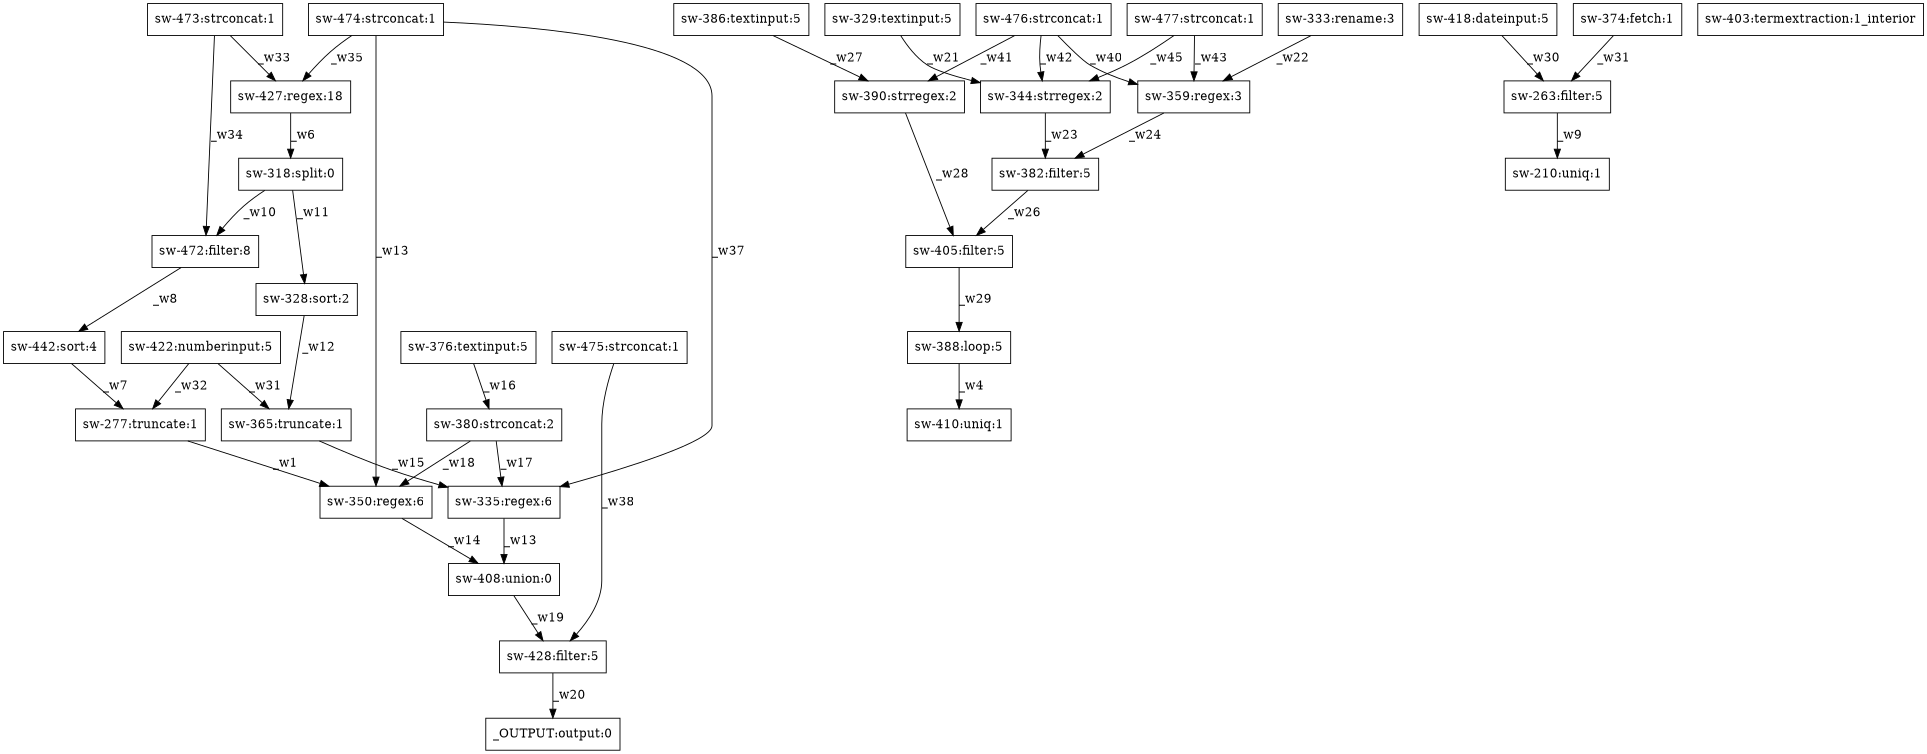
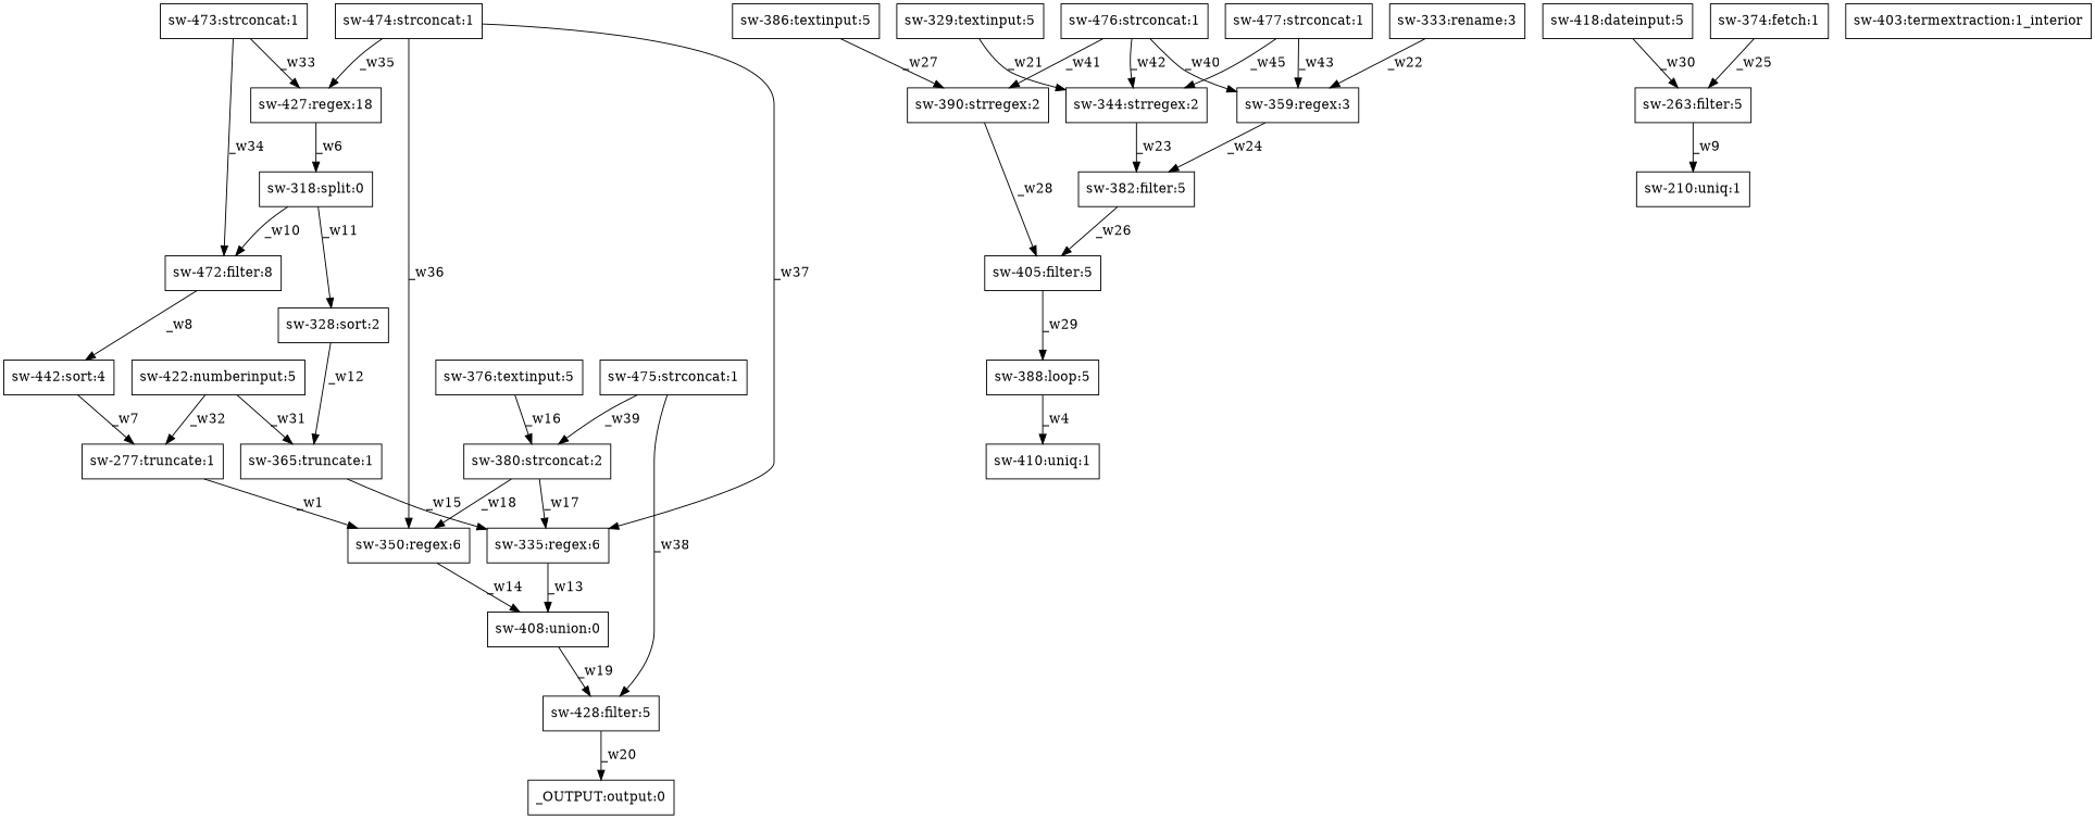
  digraph {
    node [shape=box]
    n1 [label="_OUTPUT:output:0"]
    n2 [label="sw-410:uniq:1"]
    n3 [label="sw-427:regex:18"]
    n4 [label="sw-318:split:0"]
    n5 [label="sw-476:strconcat:1"]
    n6 [label="sw-359:regex:3"]
    n7 [label="sw-390:strregex:2"]
    n8 [label="sw-344:strregex:2"]
    n9 [label="sw-382:filter:5"]
    n10 [label="sw-405:filter:5"]
    n11 [label="sw-328:sort:2"]
    n12 [label="sw-472:filter:8"]
    n13 [label="sw-277:truncate:1"]
    n14 [label="sw-350:regex:6"]
    n15 [label="sw-408:union:0"]
    n16 [label="sw-428:filter:5"]
    n17 [label="sw-388:loop:5"]
    n18 [label="sw-329:textinput:5"]
    n19 [label="sw-422:numberinput:5"]
    n20 [label="sw-365:truncate:1"]
    n21 [label="sw-335:regex:6"]
    n22 [label="sw-473:strconcat:1"]
    n23 [label="sw-442:sort:4"]
    n24 [label="sw-474:strconcat:1"]
    n25 [label="sw-418:dateinput:5"]
    n26 [label="sw-263:filter:5"]
    n27 [label="sw-210:uniq:1"]
    n28 [label="sw-374:fetch:1"]
    n29 [label="sw-475:strconcat:1"]
    n30 [label="sw-380:strconcat:2"]
    n31 [label="sw-386:textinput:5"]
    n32 [label="sw-333:rename:3"]
    n33 [label="sw-376:textinput:5"]
    n34 [label="sw-477:strconcat:1"]
    n35 [label="sw-403:termextraction:1_interior"]
    n3 -> n4 [label=_w6]
    n4 -> n11 [label=_w11]
    n4 -> n12 [label=_w10]
    n5 -> n6 [label=_w40]
    n5 -> n7 [label=_w41]
    n5 -> n8 [label=_w42]
    n6 -> n9 [label=_w24]
    n7 -> n10 [label=_w28]
    n8 -> n9 [label=_w23]
    n9 -> n10 [label=_w26]
    n10 -> n17 [label=_w29]
    n11 -> n20 [label=_w12]
    n12 -> n23 [label=_w8]
    n13 -> n14 [label=_w1]
    n14 -> n15 [label=_w14]
    n15 -> n16 [label=_w19]
    n16 -> n1 [label=_w20]
    n17 -> n2 [label=_w4]
    n18 -> n8 [label=_w21]
    n19 -> n13 [label=_w32]
    n19 -> n20 [label=_w31]
    n20 -> n21 [label=_w15]
    n21 -> n15 [label=_w13]
    n22 -> n3 [label=_w33]
    n22 -> n12 [label=_w34]
    n23 -> n13 [label=_w7]
    n24 -> n3 [label=_w35]
-   n24 -> n14 [label=_w13]
+   n24 -> n14 [label=_w36]
    n24 -> n21 [label=_w37]
    n25 -> n26 [label=_w30]
    n26 -> n27 [label=_w9]
-   n28 -> n26 [label=_w31]
+   n28 -> n26 [label=_w25]
    n29 -> n16 [label=_w38]
+   n29 -> n30 [label=_w39]
    n30 -> n14 [label=_w18]
    n30 -> n21 [label=_w17]
    n31 -> n7 [label=_w27]
    n32 -> n6 [label=_w22]
    n33 -> n30 [label=_w16]
    n34 -> n6 [label=_w43]
    n34 -> n8 [label=_w45]
  }
